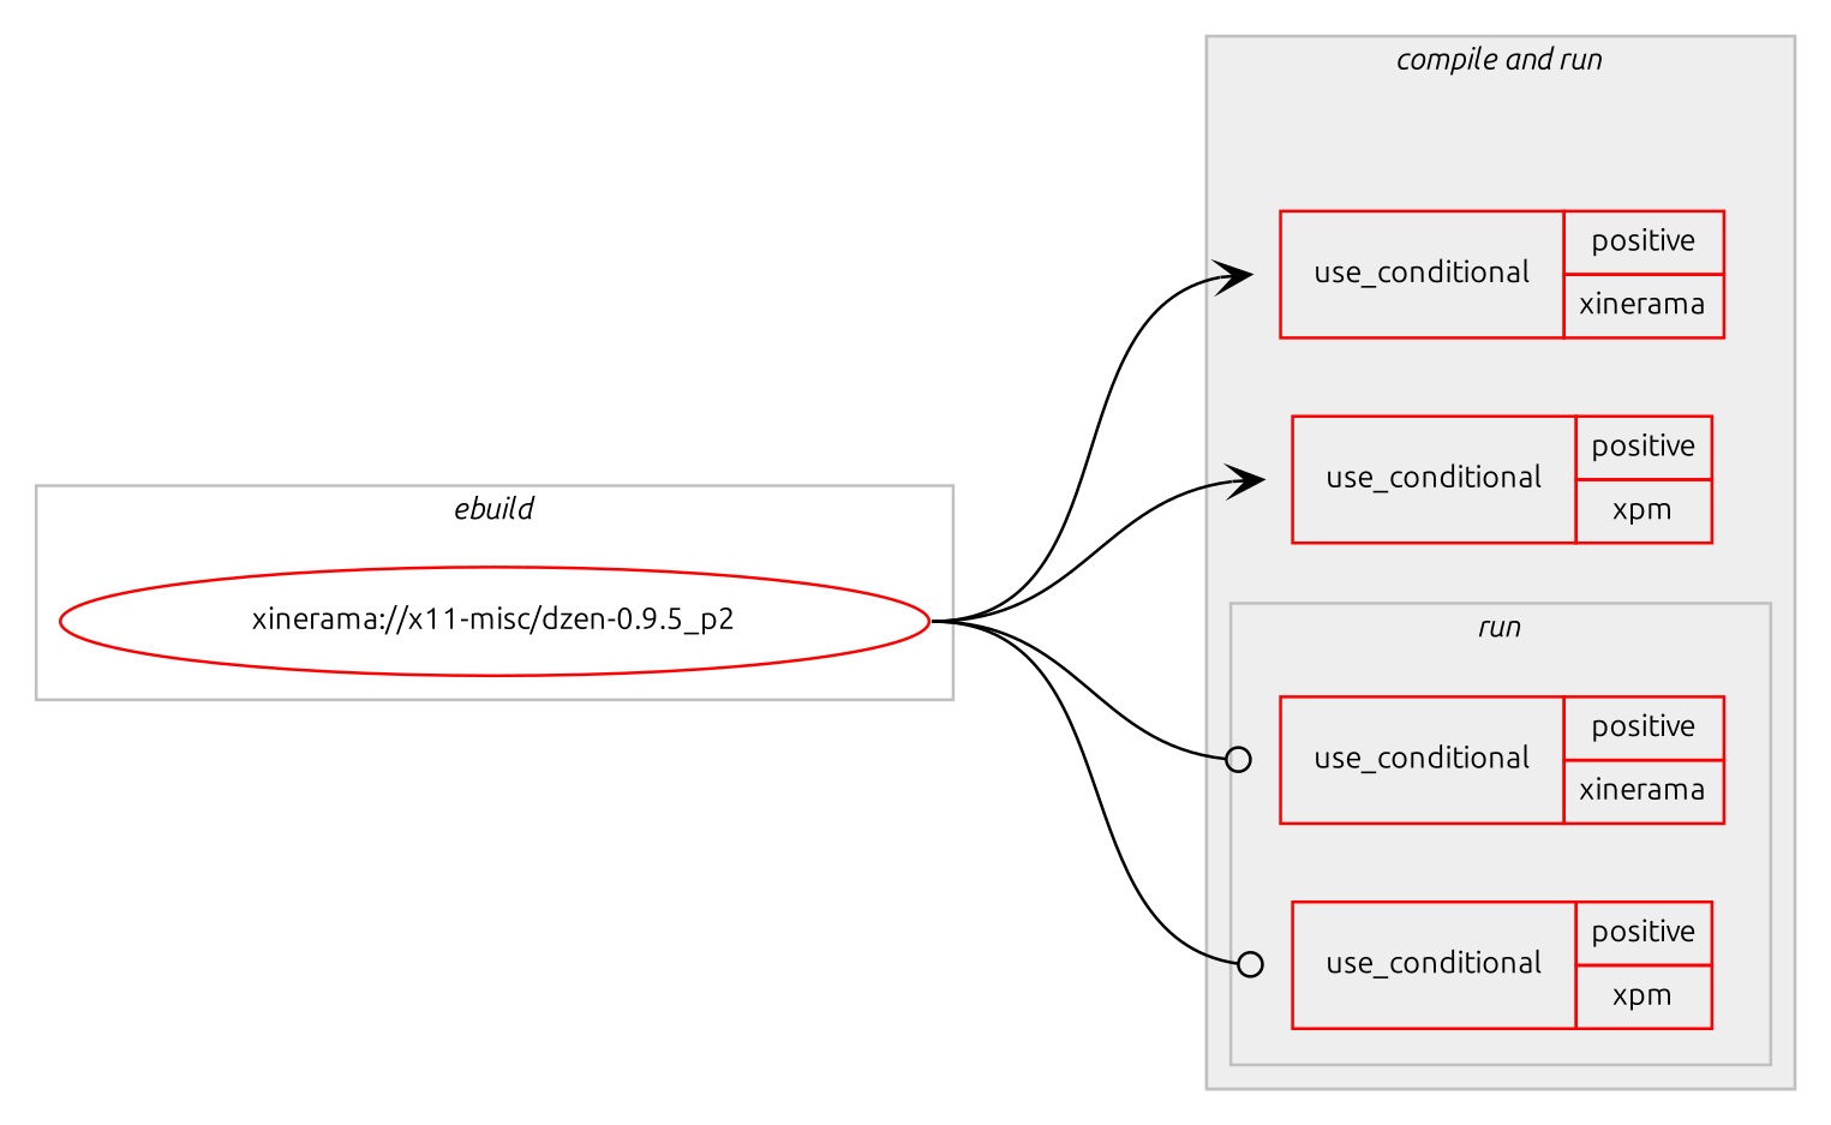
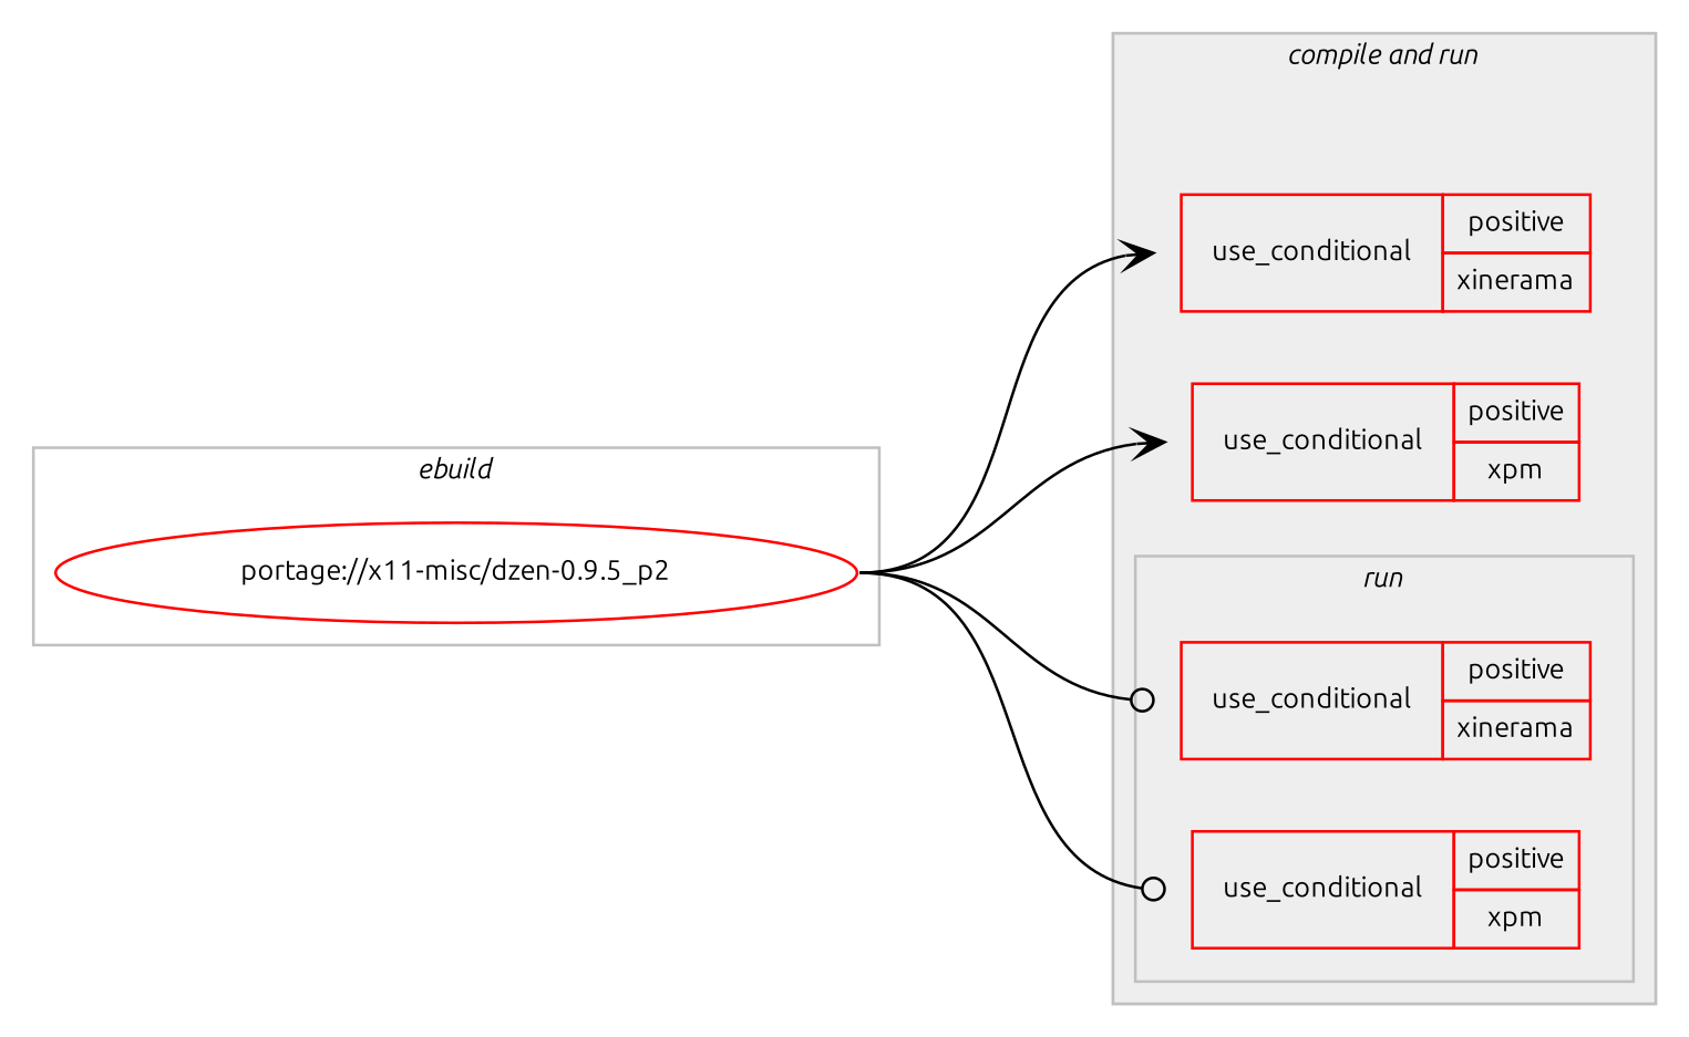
  digraph {
    compound=true
    concentrate=true
    fontname=Ubuntu
    fontsize=10
    newrank=true
    rankdir=LR
    ranksep=1.5
    node [color=red fontname=Ubuntu fontsize=10 shape=none]
    edge [arrowhead=vee headport=w style=solid tailport=e weight=20 fontname=Ubuntu]
-   n1 [label="xinerama://x11-misc/dzen-0.9.5_p2" width=4 shape=""]
+   n1 [label="portage://x11-misc/dzen-0.9.5_p2" width=4 shape=""]
    n2 [label=<<TABLE BORDER="0" CELLBORDER="1" CELLSPACING="0" CELLPADDING="4"><TR><TD ROWSPAN="3" CELLPADDING="10">use_conditional</TD></TR><TR><TD>positive</TD></TR><TR><TD>xinerama</TD></TR></TABLE>>]
    n3 [label=<<TABLE BORDER="0" CELLBORDER="1" CELLSPACING="0" CELLPADDING="4"><TR><TD ROWSPAN="3" CELLPADDING="10">use_conditional</TD></TR><TR><TD>positive</TD></TR><TR><TD>xpm</TD></TR></TABLE>>]
    n4 [label=<<TABLE BORDER="0" CELLBORDER="1" CELLSPACING="0" CELLPADDING="4"><TR><TD ROWSPAN="3" CELLPADDING="10">use_conditional</TD></TR><TR><TD>positive</TD></TR><TR><TD>xinerama</TD></TR></TABLE>>]
    n5 [label=<<TABLE BORDER="0" CELLBORDER="1" CELLSPACING="0" CELLPADDING="4"><TR><TD ROWSPAN="3" CELLPADDING="10">use_conditional</TD></TR><TR><TD>positive</TD></TR><TR><TD>xpm</TD></TR></TABLE>>]
    subgraph cluster_1 {
      color=gray
      label=<<i>ebuild</i>>
      rank=same
      n1
    }
    subgraph cluster_2 {
      color=gray
      label=<<i>dependencies</i>>
      subgraph cluster_3 {
        color=gray
        fillcolor="#eeeeee"
        label=<<i>compile</i>>
        style=filled
        subgraph sub_4 {
          color=gray
          fillcolor="#eeeeee"
          label=<<i>compile</i>>
          style=filled
          n2
        }
        subgraph sub_5 {
          color=gray
          fillcolor="#eeeeee"
          label=<<i>compile</i>>
          style=filled
          n3
        }
      }
      subgraph cluster_6 {
        color=gray
        fillcolor="#eeeeee"
        label=<<i>compile and run</i>>
        style=filled
      }
      subgraph cluster_7 {
        color=gray
        fillcolor="#eeeeee"
        label=<<i>run</i>>
        style=filled
        subgraph sub_8 {
          color=gray
          fillcolor="#eeeeee"
          label=<<i>run</i>>
          style=filled
          n4
        }
        subgraph sub_9 {
          color=gray
          fillcolor="#eeeeee"
          label=<<i>run</i>>
          style=filled
          n5
        }
      }
    }
    subgraph cluster_10 {
      color=gray
      label=<<i>candidates</i>>
      rank=same
    }
    n1 -> n2
    n1 -> n3
    n1 -> n4 [arrowhead=odot]
    n1 -> n5 [arrowhead=odot]
  }
